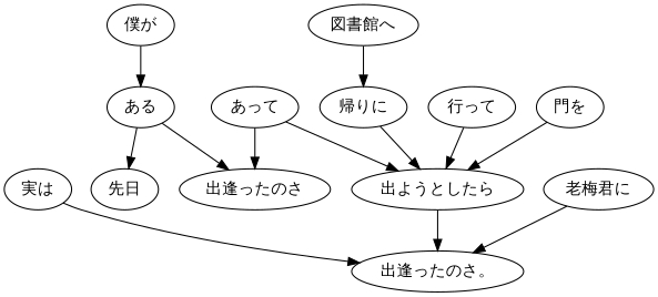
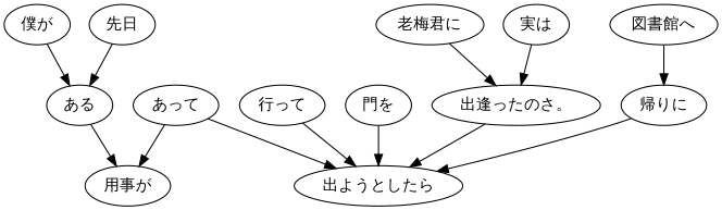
  digraph {
    n1 [label="実は"]
    n2 [label="出逢ったのさ。"]
    n3 [label="先日"]
    n4 [label="ある"]
-   n5 [label="出逢ったのさ"]
+   n5 [label="用事が"]
    n6 [label="僕が"]
    n7 [label="あって"]
    n8 [label="出ようとしたら"]
    n9 [label="図書館へ"]
    n10 [label="帰りに"]
    n11 [label="行って"]
    n12 [label="門を"]
    n13 [label="老梅君に"]
    n1 -> n2
-   n4 -> n3
+   n3 -> n4
    n4 -> n5
    n6 -> n4
    n7 -> n5
    n7 -> n8
-   n8 -> n2
+   n2 -> n8
    n9 -> n10
    n10 -> n8
    n11 -> n8
    n12 -> n8
    n13 -> n2
  }
